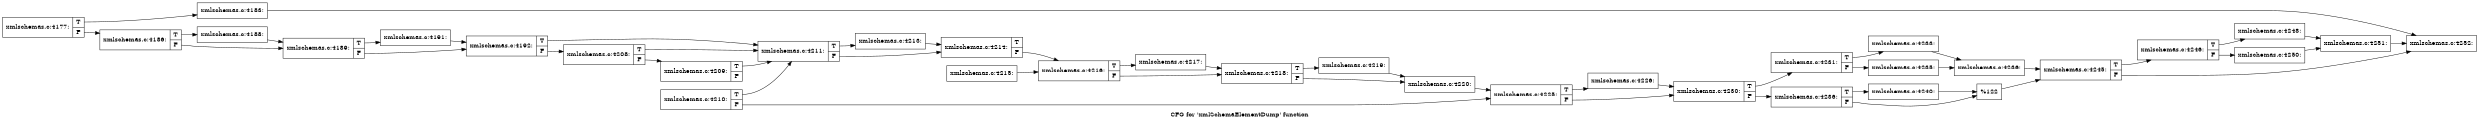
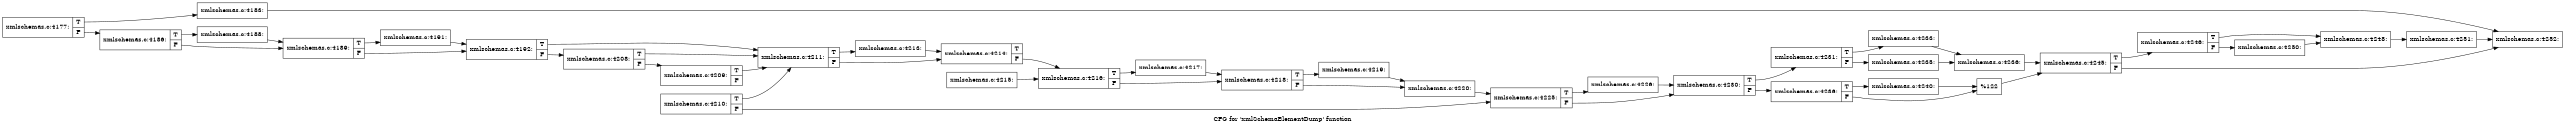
  digraph {
    label="CFG for 'xmlSchemaElementDump' function"
    rankdir=LR
    node [shape=record]
    n1 [label="{xmlschemas.c:4177:|{<s0>T|<s1>F}}"]
    n2 [label="{xmlschemas.c:4183:}"]
    n3 [label="{xmlschemas.c:4186:|{<s0>T|<s1>F}}"]
    n4 [label="{xmlschemas.c:4252:}"]
    n5 [label="{xmlschemas.c:4188:}"]
    n6 [label="{xmlschemas.c:4189:|{<s0>T|<s1>F}}"]
    n7 [label="{xmlschemas.c:4191:}"]
    n8 [label="{xmlschemas.c:4192:|{<s0>T|<s1>F}}"]
    n9 [label="{xmlschemas.c:4211:|{<s0>T|<s1>F}}"]
    n10 [label="{xmlschemas.c:4208:|{<s0>T|<s1>F}}"]
    n11 [label="{xmlschemas.c:4213:}"]
    n12 [label="{xmlschemas.c:4214:|{<s0>T|<s1>F}}"]
    n13 [label="{xmlschemas.c:4209:|{<s0>T|<s1>F}}"]
    n14 [label="{xmlschemas.c:4216:|{<s0>T|<s1>F}}"]
    n15 [label="{xmlschemas.c:4210:|{<s0>T|<s1>F}}"]
    n16 [label="{xmlschemas.c:4225:|{<s0>T|<s1>F}}"]
    n17 [label="{xmlschemas.c:4226:}"]
    n18 [label="{xmlschemas.c:4230:|{<s0>T|<s1>F}}"]
    n19 [label="{xmlschemas.c:4231:|{<s0>T|<s1>F}}"]
    n20 [label="{xmlschemas.c:4236:|{<s0>T|<s1>F}}"]
    n21 [label="{xmlschemas.c:4215:}"]
    n22 [label="{xmlschemas.c:4217:}"]
    n23 [label="{xmlschemas.c:4218:|{<s0>T|<s1>F}}"]
    n24 [label="{xmlschemas.c:4219:}"]
    n25 [label="{xmlschemas.c:4220:}"]
    n26 [label="{xmlschemas.c:4233:}"]
    n27 [label="{xmlschemas.c:4235:}"]
    n28 [label="{xmlschemas.c:4240:}"]
    n29 [label="{%122}"]
    n30 [label="{xmlschemas.c:4236:}"]
    n31 [label="{xmlschemas.c:4245:|{<s0>T|<s1>F}}"]
    n32 [label="{xmlschemas.c:4246:|{<s0>T|<s1>F}}"]
    n33 [label="{xmlschemas.c:4248:}"]
    n34 [label="{xmlschemas.c:4250:}"]
    n35 [label="{xmlschemas.c:4251:}"]
    n1 -> n2 [tailport=s0]
    n1 -> n3 [tailport=s1]
    n2 -> n4
    n3 -> n5 [tailport=s0]
    n3 -> n6 [tailport=s1]
    n5 -> n6
    n6 -> n7 [tailport=s0]
    n6 -> n8 [tailport=s1]
    n7 -> n8
    n8 -> n9 [tailport=s0]
    n8 -> n10 [tailport=s1]
    n9 -> n11 [tailport=s0]
    n9 -> n12 [tailport=s1]
    n10 -> n9 [tailport=s0]
    n10 -> n13 [tailport=s1]
    n11 -> n12
    n12 -> n14 [tailport=s1]
    n13 -> n9 [tailport=s0]
    n14 -> n22 [tailport=s0]
    n14 -> n23 [tailport=s1]
    n15 -> n9 [tailport=s0]
    n15 -> n16 [tailport=s1]
    n16 -> n17 [tailport=s0]
    n16 -> n18 [tailport=s1]
    n17 -> n18
    n18 -> n19 [tailport=s0]
    n18 -> n20 [tailport=s1]
    n19 -> n26 [tailport=s0]
    n19 -> n27 [tailport=s1]
    n20 -> n28 [tailport=s0]
    n20 -> n29 [tailport=s1]
    n21 -> n14
    n22 -> n23
    n23 -> n24 [tailport=s0]
    n23 -> n25 [tailport=s1]
    n24 -> n25
    n25 -> n16
    n26 -> n30
    n27 -> n30
    n28 -> n29
    n29 -> n31
    n30 -> n31
    n31 -> n4 [tailport=s1]
    n31 -> n32 [tailport=s0]
    n32 -> n33 [tailport=s0]
    n32 -> n34 [tailport=s1]
    n33 -> n35
-   n34 -> n35
+   n34 -> n33
    n35 -> n4
  }
